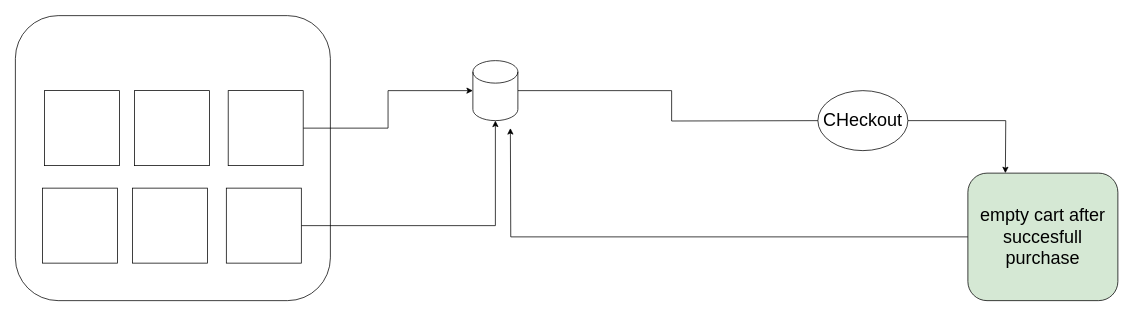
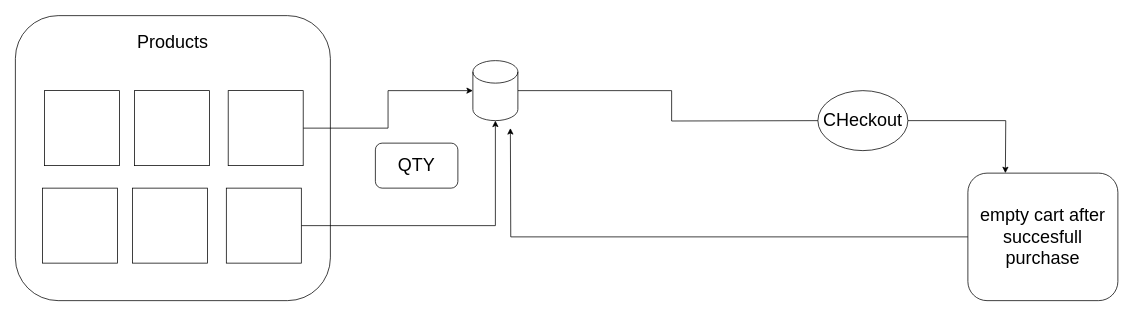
  <mxCell id="0" />
  <mxCell id="1" parent="0" />
  <mxCell id="2" value="" style="rounded=1;whiteSpace=wrap;html=1;movable=0;resizable=0;rotatable=0;deletable=0;editable=0;locked=1;connectable=0;" vertex="1" parent="1"><mxGeometry x="20" y="20" width="420" height="380" as="geometry" /></mxCell>
  <mxCell id="3" value="" style="whiteSpace=wrap;html=1;aspect=fixed;" vertex="1" parent="1"><mxGeometry x="58.75" y="120" width="100" height="100" as="geometry" /></mxCell>
  <mxCell id="4" style="edgeStyle=orthogonalEdgeStyle;rounded=0;orthogonalLoop=1;jettySize=auto;html=1;entryX=0;entryY=0.5;entryDx=0;entryDy=0;entryPerimeter=0;" edge="1" parent="1" source="5" target="13"><mxGeometry relative="1" as="geometry" /></mxCell>
  <mxCell id="5" value="" style="whiteSpace=wrap;html=1;aspect=fixed;" vertex="1" parent="1"><mxGeometry x="303.75" y="120" width="100" height="100" as="geometry" /></mxCell>
  <mxCell id="6" value="" style="whiteSpace=wrap;html=1;aspect=fixed;" vertex="1" parent="1"><mxGeometry x="178.75" y="120" width="100" height="100" as="geometry" /></mxCell>
  <mxCell id="7" value="" style="whiteSpace=wrap;html=1;aspect=fixed;" vertex="1" parent="1"><mxGeometry x="56.25" y="250" width="100" height="100" as="geometry" /></mxCell>
  <mxCell id="8" value="" style="whiteSpace=wrap;html=1;aspect=fixed;" vertex="1" parent="1"><mxGeometry x="176.25" y="250" width="100" height="100" as="geometry" /></mxCell>
  <mxCell id="9" style="edgeStyle=orthogonalEdgeStyle;rounded=0;orthogonalLoop=1;jettySize=auto;html=1;entryX=0.5;entryY=1;entryDx=0;entryDy=0;entryPerimeter=0;" edge="1" parent="1" source="10" target="13"><mxGeometry relative="1" as="geometry" /></mxCell>
  <mxCell id="10" value="" style="whiteSpace=wrap;html=1;aspect=fixed;" vertex="1" parent="1"><mxGeometry x="301.25" y="250" width="100" height="100" as="geometry" /></mxCell>
+ <mxCell id="11" value="&lt;font style=&quot;font-size: 24px;&quot;&gt;Products&lt;/font&gt;" style="text;html=1;strokeColor=none;fillColor=none;align=center;verticalAlign=middle;whiteSpace=wrap;rounded=0;" vertex="1" parent="1"><mxGeometry x="200" y="40" width="60" height="30" as="geometry" /></mxCell>
  <mxCell id="12" style="edgeStyle=orthogonalEdgeStyle;rounded=0;orthogonalLoop=1;jettySize=auto;html=1;" edge="1" parent="1" source="13"><mxGeometry relative="1" as="geometry"><mxPoint x="1100" y="160" as="targetPoint" /></mxGeometry></mxCell>
  <mxCell id="13" value="" style="shape=cylinder3;whiteSpace=wrap;html=1;boundedLbl=1;backgroundOutline=1;size=15;" vertex="1" parent="1"><mxGeometry x="630" y="80" width="60" height="80" as="geometry" /></mxCell>
+ <mxCell id="14" value="&lt;font style=&quot;font-size: 24px;&quot;&gt;QTY&lt;/font&gt;" style="rounded=1;whiteSpace=wrap;html=1;" vertex="1" parent="1"><mxGeometry x="500" y="190" width="110" height="60" as="geometry" /></mxCell>
  <mxCell id="15" style="edgeStyle=orthogonalEdgeStyle;rounded=0;orthogonalLoop=1;jettySize=auto;html=1;" edge="1" parent="1" source="16"><mxGeometry relative="1" as="geometry"><mxPoint x="1340" y="230" as="targetPoint" /></mxGeometry></mxCell>
  <mxCell id="16" value="&lt;font style=&quot;font-size: 24px;&quot;&gt;CHeckout&lt;/font&gt;" style="ellipse;whiteSpace=wrap;html=1;" vertex="1" parent="1"><mxGeometry x="1090" y="120" width="120" height="80" as="geometry" /></mxCell>
  <mxCell id="17" style="edgeStyle=orthogonalEdgeStyle;rounded=0;orthogonalLoop=1;jettySize=auto;html=1;" edge="1" parent="1" source="18"><mxGeometry relative="1" as="geometry"><mxPoint x="680" y="170" as="targetPoint" /></mxGeometry></mxCell>
- <mxCell id="18" value="&lt;font style=&quot;font-size: 24px;&quot;&gt;empty cart after succesfull purchase&lt;/font&gt;" style="rounded=1;whiteSpace=wrap;html=1;fillColor=#d5e8d4;" vertex="1" parent="1"><mxGeometry x="1290" y="230" width="200" height="170" as="geometry" /></mxCell>
+ <mxCell id="18" value="&lt;font style=&quot;font-size: 24px;&quot;&gt;empty cart after succesfull purchase&lt;/font&gt;" style="rounded=1;whiteSpace=wrap;html=1;" vertex="1" parent="1"><mxGeometry x="1290" y="230" width="200" height="170" as="geometry" /></mxCell>
